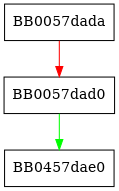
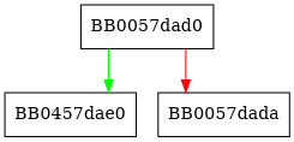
  digraph {
    splines=ortho
    node [shape=box]
    n1 [label=BB0457dae0]
    BB0057dad0
    BB0057dada
    BB0057dad0 -> n1 [color=green]
-   BB0057dada -> BB0057dad0 [color=red]
+   BB0057dad0 -> BB0057dada [color=red]
  }
